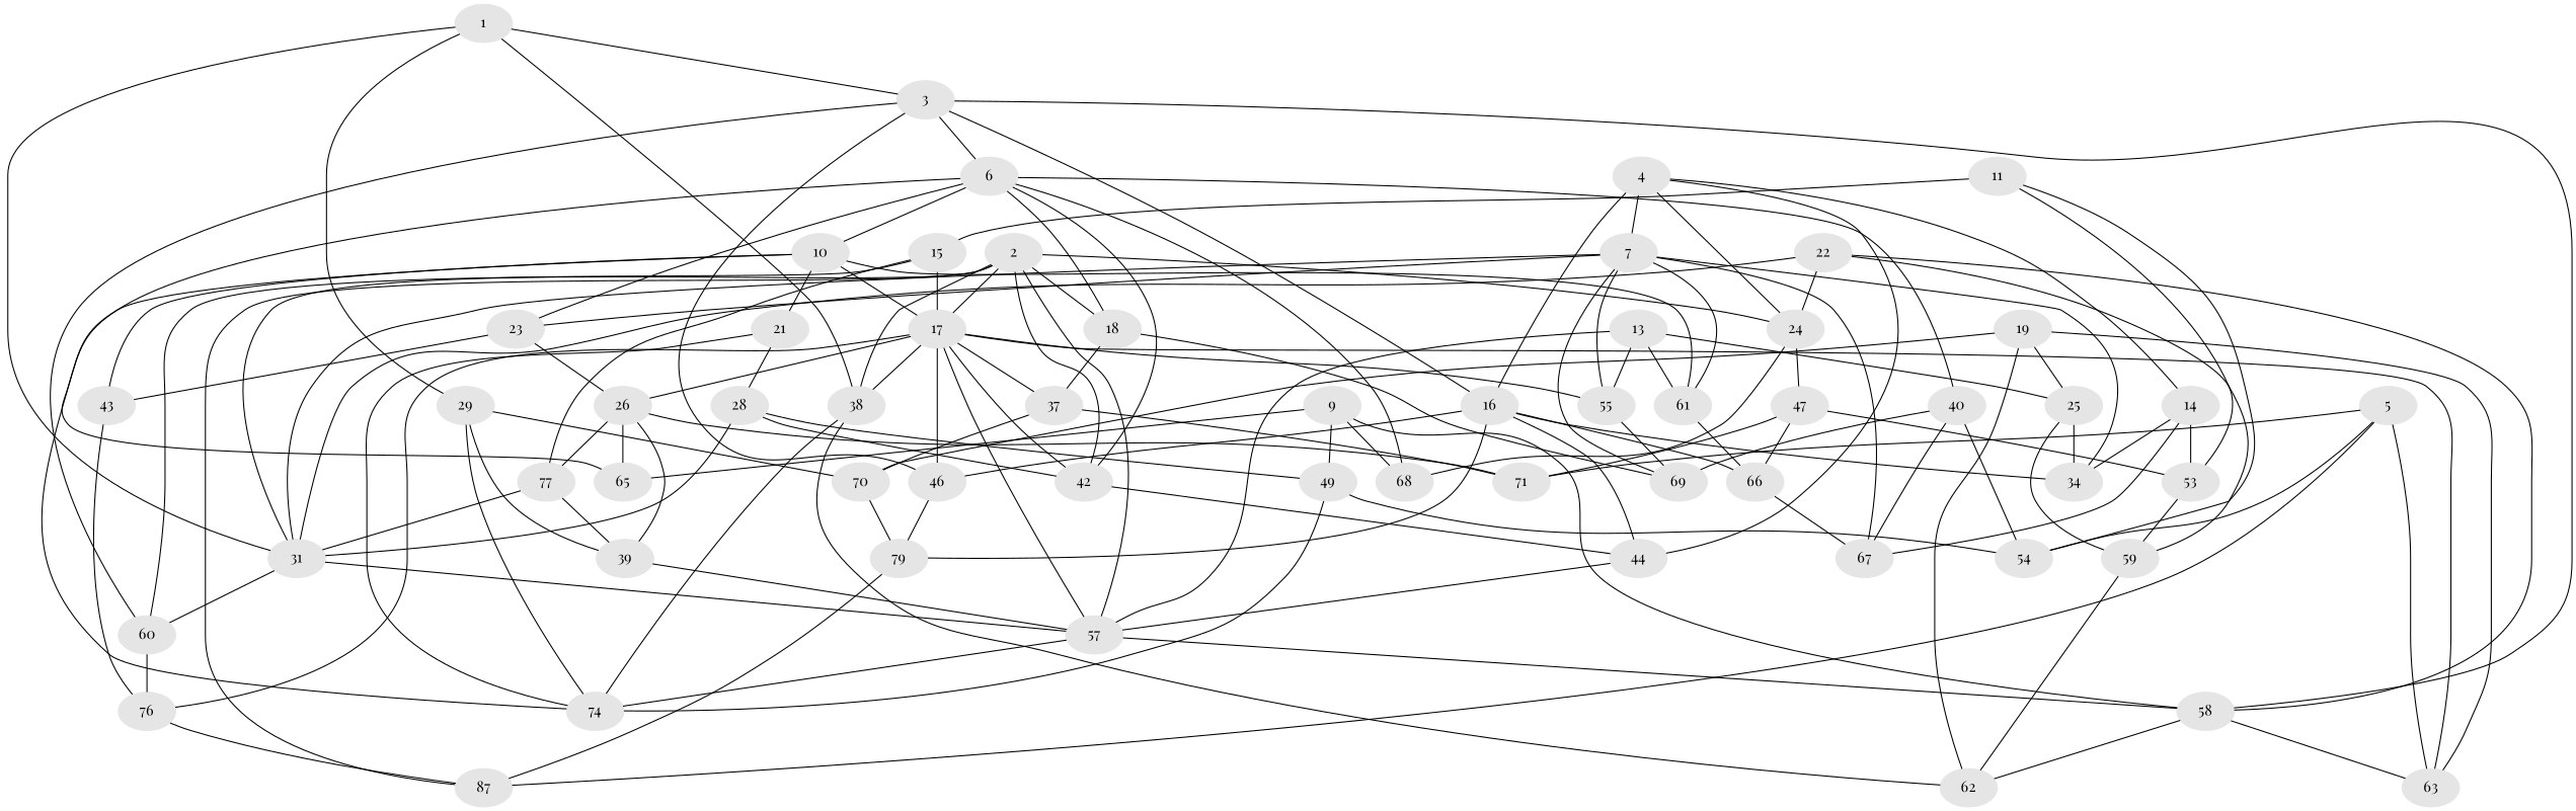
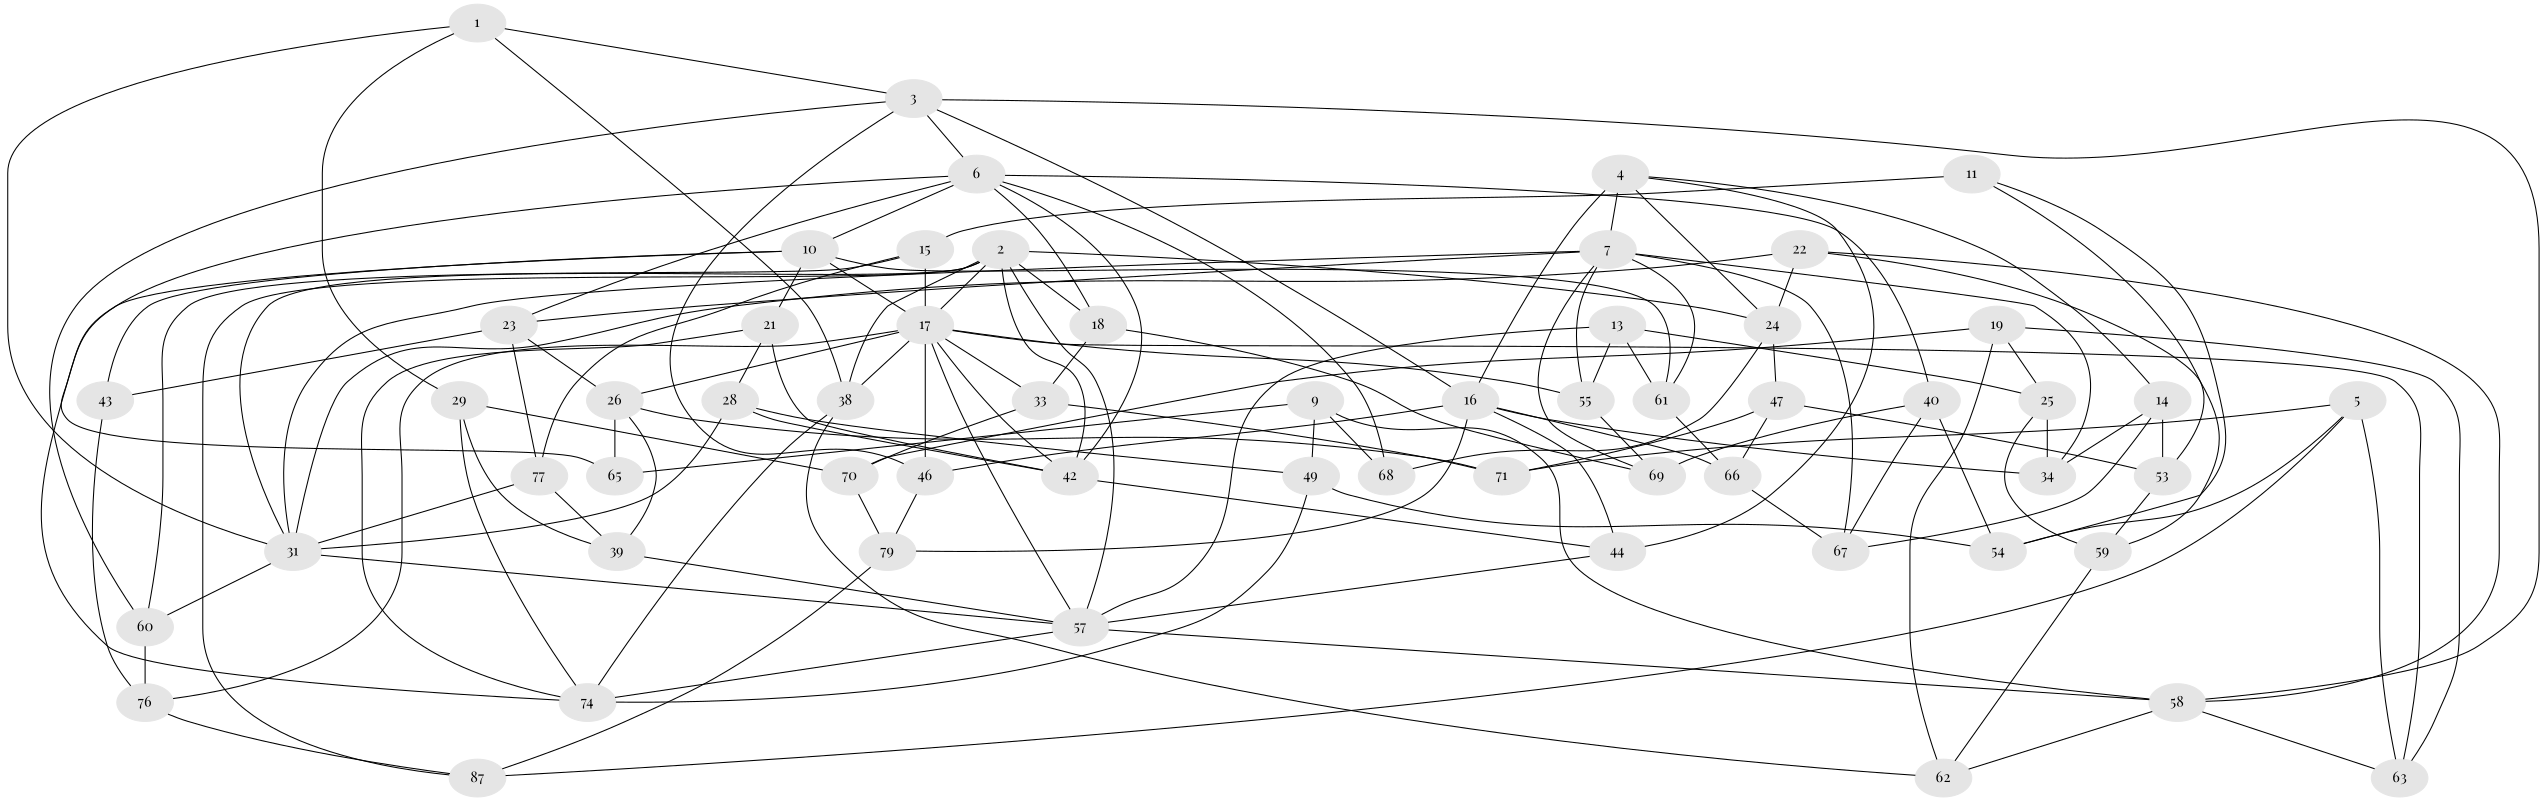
  graph {
    fontname="Playfair Display"
    node [color=gray90 fontname="Playfair Display" style=filled]
    edge [fontname="Playfair Display"]
    3 [super="+30"]
    6 [super="+50+12"]
    16 [super="+20+75"]
    46
    58 [super="+73"]
    60
    1
    29
    31 [super="+35+77"]
    38 [super="+72"]
    74 [super="+80"]
    70
    39
    57 [super="+83+82"]
    62
    2 [super="+8+86"]
    17 [super="+32"]
    18
    42 [super="+84"]
    87
    24
    63
    55
    26 [super="+45"]
-   37
+   37 [label=33]
    76
    69
    44
    68
    10 [super="+51"]
    23
    40
    65
    34
    66
    79
    4 [super="+36"]
    7 [super="+48"]
    14 [super="+81"]
    61
    67
    53
    47
    5
    54
    71
    21
    43
    9
    49
    28
    15 [super="+41"]
    n53 [label=77]
    11
    59
    13
    25
    19
    22
    3 -- 6
    3 -- 16
    3 -- 46
    3 -- 58
    3 -- 60
    6 -- 18
    6 -- 42
    6 -- 68
    6 -- 10
    6 -- 23
    6 -- 40
    6 -- 65
    16 -- 46
    16 -- 44
    16 -- 34
    16 -- 66
    16 -- 79
    46 -- 79
    58 -- 62
    58 -- 63
    60 -- 76
    1 -- 3
    1 -- 29
    1 -- 31
    1 -- 38
    29 -- 74
    29 -- 70
    29 -- 39
    31 -- 60
    31 -- 57
    38 -- 74
    38 -- 62
    70 -- 79
    39 -- 57
    57 -- 58
    57 -- 74
    2 -- 31
    2 -- 38
    2 -- 57
    2 -- 17
    2 -- 18
    2 -- 42
    2 -- 87
    2 -- 24
    17 -- 46
    17 -- 38 [weight=2]
    17 -- 57
    17 -- 42
    17 -- 63
    17 -- 55
    17 -- 26
    17 -- 37
    17 -- 76
    18 -- 37
    18 -- 69
    42 -- 44
    24 -- 68
    24 -- 47
    55 -- 69
    26 -- 39
    26 -- 65
    26 -- 71
-   26 -- n53
+   23 -- n53
    37 -- 70
    37 -- 71
    76 -- 87
    44 -- 57
    10 -- 74
    10 -- 17
    10 -- 61
    10 -- 21
    10 -- 43
    23 -- 26
    23 -- 43
    40 -- 69
    40 -- 67
    40 -- 54
    66 -- 67
    79 -- 87
    4 -- 16 [weight=2]
    4 -- 24
    4 -- 44
    4 -- 7
    4 -- 14
    7 -- 31
    7 -- 55
    7 -- 69
    7 -- 23
    7 -- 34
    7 -- 61
    7 -- 67
    14 -- 34
    14 -- 67
    14 -- 53
    61 -- 66
    53 -- 59
    47 -- 66
    47 -- 53
    47 -- 71
    5 -- 87
    5 -- 63
    5 -- 54
    5 -- 71
    21 -- 74
+   21 -- 42
    21 -- 28
    43 -- 76
    9 -- 58
    9 -- 68
    9 -- 65
    9 -- 49
    49 -- 74
    49 -- 54
    28 -- 31
    28 -- 42
    28 -- 49
    15 -- 60
    15 -- 17 [weight=2]
    15 -- n53
    n53 -- 31
    n53 -- 39
    11 -- 53
    11 -- 54
    11 -- 15 [weight=2]
    59 -- 62
    13 -- 57
    13 -- 55
    13 -- 61
    13 -- 25
    25 -- 34
    25 -- 59
    19 -- 70
    19 -- 62
    19 -- 63
    19 -- 25
    22 -- 58
    22 -- 31
    22 -- 24
    22 -- 59
  }
